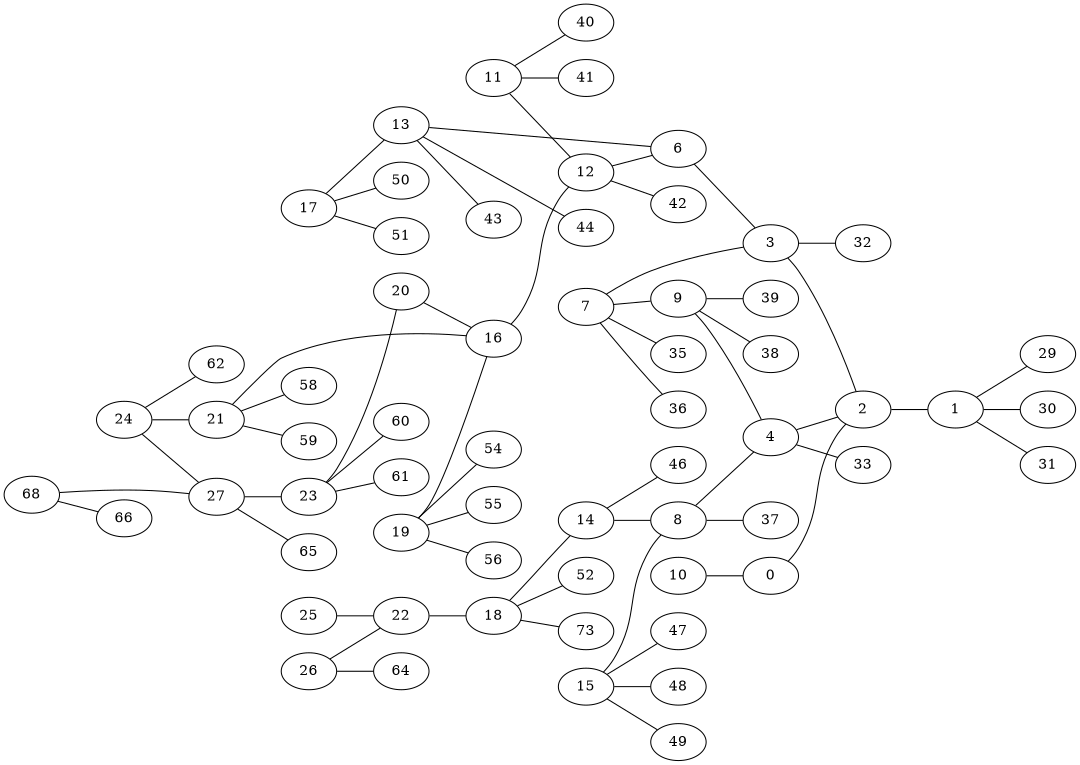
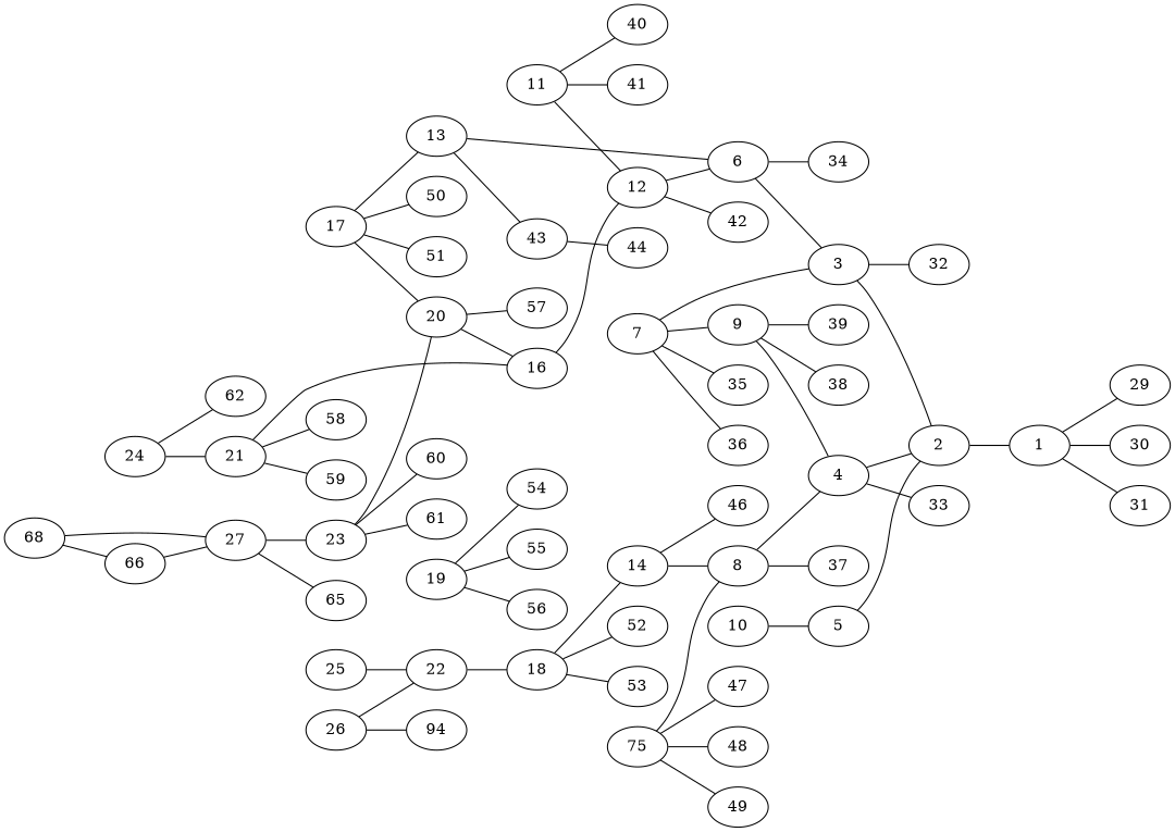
  graph {
    rankdir=LR
    node [chem=H]
    edge [valence=1]
    1 [chem=C]
    29
    30
    31
    2 [chem=C]
    3 [chem=C]
    32
    4 [chem=C]
    33
-   5 [chem=C label=0]
+   5 [chem=C]
    6 [chem=C]
+   34
    7 [chem=C]
    9 [chem=C]
    35
    36
    38
    39
    8 [chem=C]
    37
    10 [chem=O]
    11 [chem=C]
    12 [chem=C]
    40
    41
    42
    13 [chem=C]
    43
    44
    14 [chem=C]
    46
-   15 [chem=C]
+   15 [chem=C label=75]
    47
    48
    49
    16 [chem=C]
    17 [chem=C]
    20 [chem=C]
    50
    51
+   57
    18 [chem=C]
    52
-   53 [label=73]
+   53
    19 [chem=C]
    54
    55
    56
    21 [chem=C]
    58
    59
    22 [chem=C]
    23 [chem=C]
    60
    61
    24 [chem=C]
    27 [chem=C]
    62
    65
    25 [chem=O]
    26 [chem=O]
-   64
+   64 [label=94]
    n63 [chem=O label=68]
    66
    1 -- 29
    1 -- 30
    1 -- 31
    2 -- 1
    3 -- 2
    3 -- 32
    4 -- 2
    4 -- 33
    5 -- 2
    6 -- 3
+   6 -- 34
    7 -- 3
    7 -- 9
    7 -- 35
    7 -- 36
    9 -- 4
    9 -- 38
    9 -- 39
    8 -- 4
    8 -- 37
    10 -- 5 [valence=2]
    11 -- 12
    11 -- 40
    11 -- 41
    12 -- 6
    12 -- 42
    13 -- 6
    13 -- 43
-   13 -- 44
+   43 -- 44
    14 -- 8
    14 -- 46
    15 -- 8
    15 -- 47
    15 -- 48
    15 -- 49
    16 -- 12
    17 -- 13
+   17 -- 20
    17 -- 50
    17 -- 51
    20 -- 16
+   20 -- 57
    18 -- 14
    18 -- 52
    18 -- 53
-   19 -- 16
    19 -- 54
    19 -- 55
    19 -- 56
    21 -- 16
    21 -- 58
    21 -- 59
    22 -- 18
    23 -- 20
    23 -- 60
    23 -- 61
    24 -- 21
-   24 -- 27
+   66 -- 27
    24 -- 62
    27 -- 23
    27 -- 65
    25 -- 22 [valence=2]
    26 -- 22
    26 -- 64
    n63 -- 27
    n63 -- 66
  }
